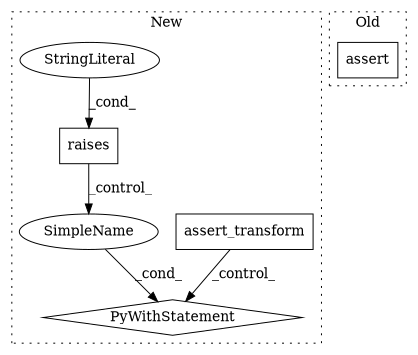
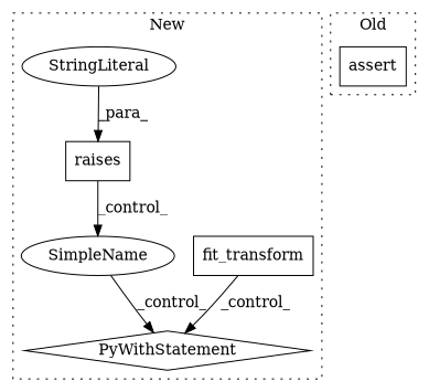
  digraph {
    node [a=32 shape=box]
-   n1 [l="14,1" label=assert_transform s="17897,17912"]
+   n1 [l="14,1" label=fit_transform s="17897,17912"]
    n2 [a=42 label=SimpleName shape=ellipse]
    n3 [a=104 l="10,2" label=PyWithStatement s="17777,17868" shape=diamond]
    n4 [l="7,1" label=raises s="17794,17867"]
    n5 [a=45 l=55 label=StringLiteral s=17812 shape=ellipse]
    n6 [l="20,1" label=assert s="17708,17829"]
    subgraph cluster_1 {
      label=New
      style=dotted
      n1
      n2
      n3
      n4
      n5
    }
    subgraph cluster_2 {
      label=Old
      style=dotted
      n6
    }
    n1 -> n3 [label=_control_]
-   n2 -> n3 [label=_cond_]
+   n2 -> n3 [label=_control_]
    n4 -> n2 [label=_control_]
-   n5 -> n4 [label=_cond_]
+   n5 -> n4 [label=_para_]
  }
